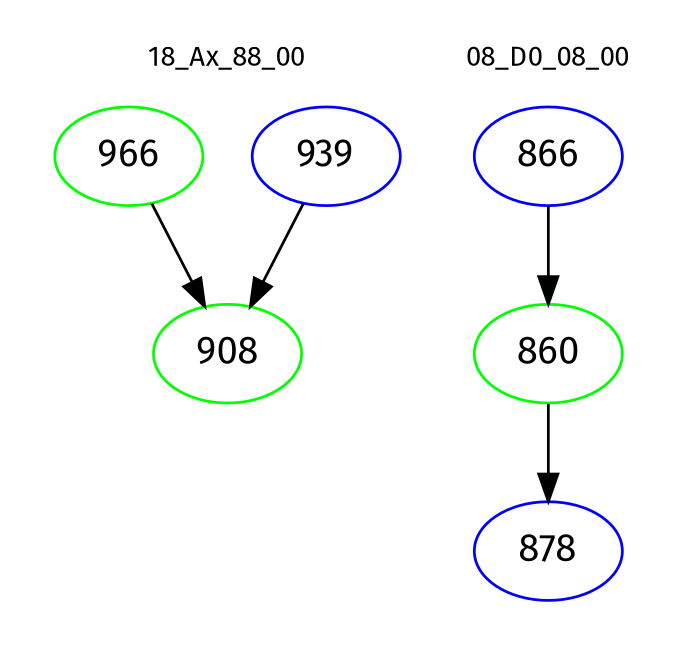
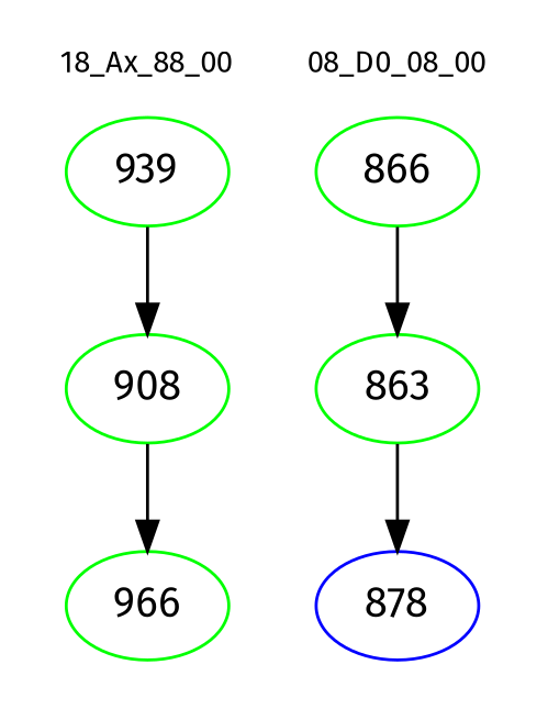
  digraph {
    fontname="Fira Sans"
    node [color=blue fontname="Fira Sans"]
    edge [color=black fontname="Fira Sans"]
-   n1 [label=939]
+   n1 [color=green label=939]
    n2 [color=green label=908]
    n3 [color=green label=966]
-   n4 [label=866]
-   n5 [color=green label=860]
+   n4 [color=green label=866]
+   n5 [color=green label=863]
    n6 [label=878]
    subgraph cluster_1 {
      color=white
      fontsize=10
      label="18_Ax_88_00"
      n1
      n2
      n3
    }
    subgraph cluster_2 {
      color=white
      fontsize=10
      label="08_D0_08_00"
      n4
      n5
      n6
    }
    n1 -> n2
-   n3 -> n2
+   n2 -> n3
    n4 -> n5
    n5 -> n6
  }
